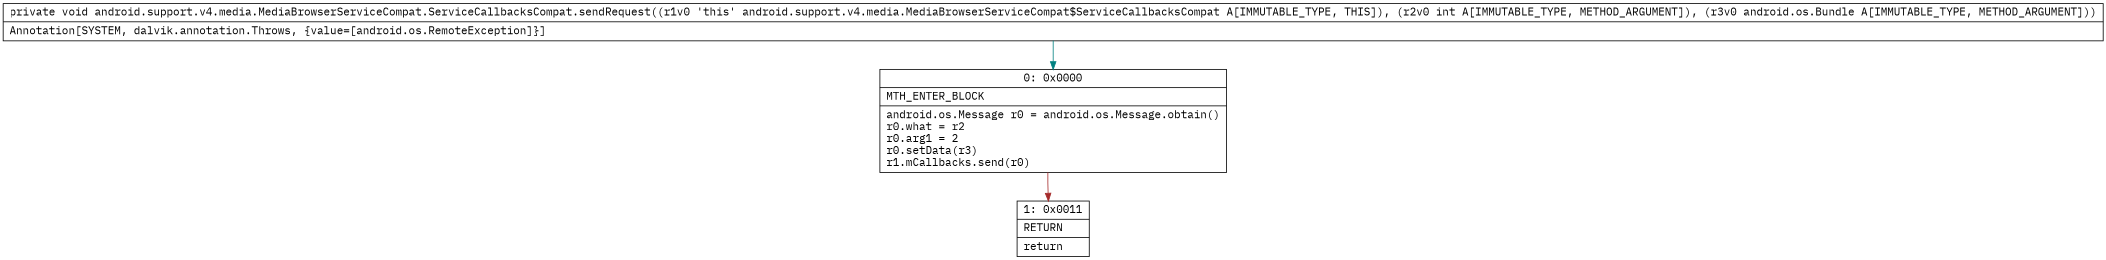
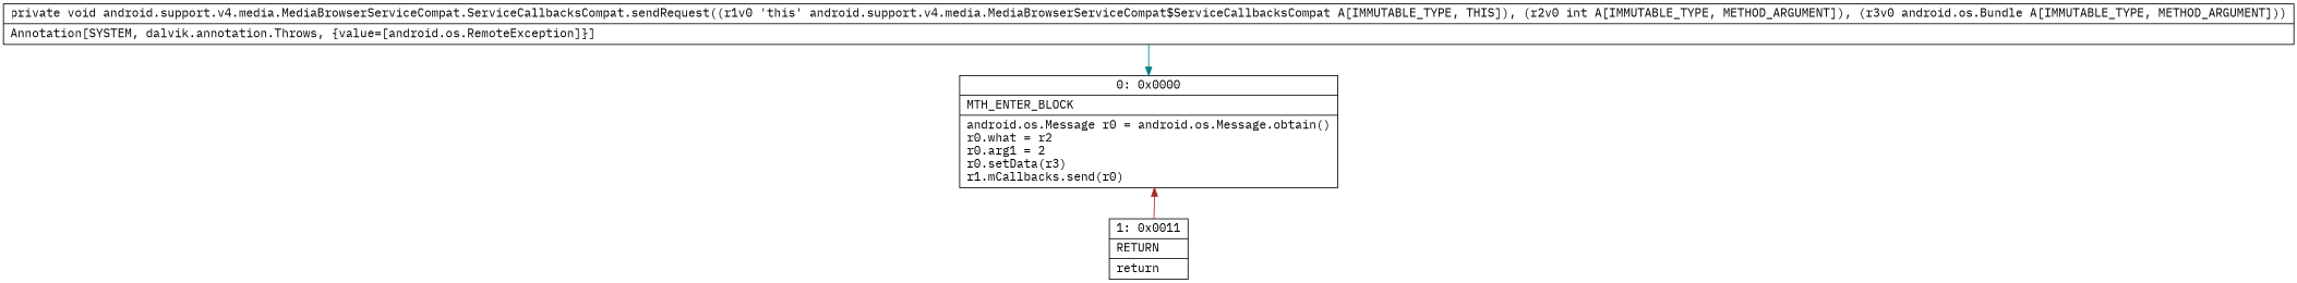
  digraph {
    fontname="IBM Plex Mono"
    node [shape=record fontname="IBM Plex Mono"]
    edge [fontname="IBM Plex Mono"]
    n1 [label="{0\:\ 0x0000|MTH_ENTER_BLOCK\l|android.os.Message r0 = android.os.Message.obtain()\lr0.what = r2\lr0.arg1 = 2\lr0.setData(r3)\lr1.mCallbacks.send(r0)\l}"]
    n2 [label="{1\:\ 0x0011|RETURN\l|return\l}"]
    n3 [label="{private void android.support.v4.media.MediaBrowserServiceCompat.ServiceCallbacksCompat.sendRequest((r1v0 'this' android.support.v4.media.MediaBrowserServiceCompat$ServiceCallbacksCompat A[IMMUTABLE_TYPE, THIS]), (r2v0 int A[IMMUTABLE_TYPE, METHOD_ARGUMENT]), (r3v0 android.os.Bundle A[IMMUTABLE_TYPE, METHOD_ARGUMENT]))  | Annotation[SYSTEM, dalvik.annotation.Throws, \{value=[android.os.RemoteException]\}]\l}"]
-   n1 -> n2 [color=brown]
+   n2 -> n1 [color=brown]
    n3 -> n1 [color=teal]
  }
